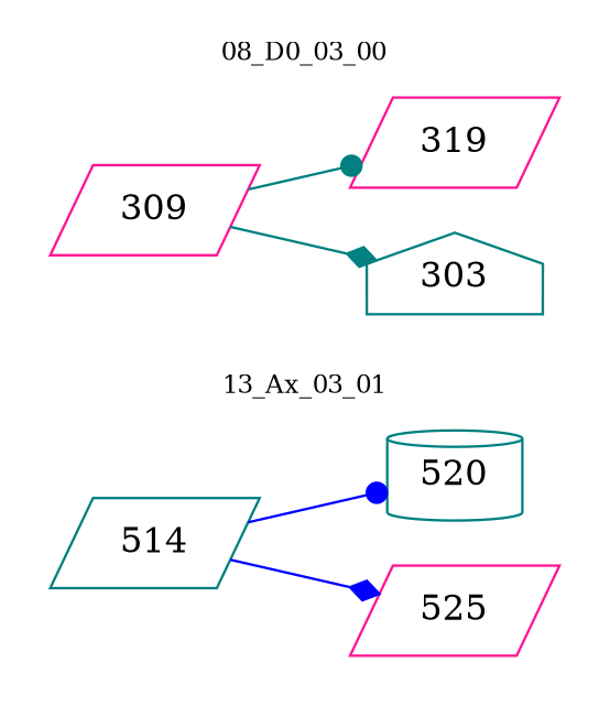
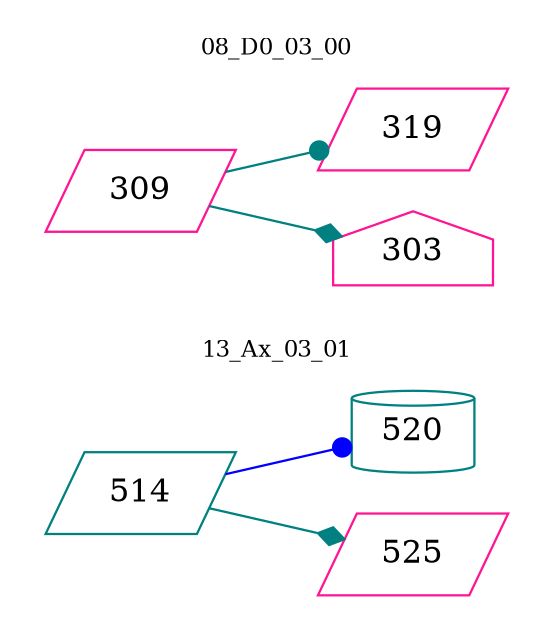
  digraph {
    rankdir=LR
    node [color=deeppink shape=parallelogram]
    edge [arrowhead=diamond color=blue]
    n1 [color=teal label=514]
    n2 [label=525]
    n3 [color=teal label=520 shape=cylinder]
    n4 [label=309]
-   n5 [color=teal label=303 shape=house]
+   n5 [label=303 shape=house]
    n6 [label=319]
    subgraph cluster_1 {
      color=white
      fontsize=10
      label="13_Ax_03_01"
      n1
      n2
      n3
    }
    subgraph cluster_2 {
      color=white
      fontsize=10
      label="08_D0_03_00"
      n4
      n5
      n6
    }
-   n1 -> n2
+   n1 -> n2 [color=teal]
    n1 -> n3 [arrowhead=dot]
    n4 -> n5 [color=teal]
    n4 -> n6 [arrowhead=dot color=teal]
  }
